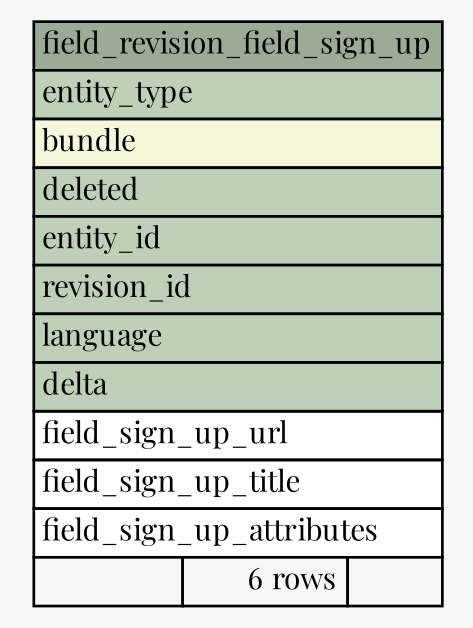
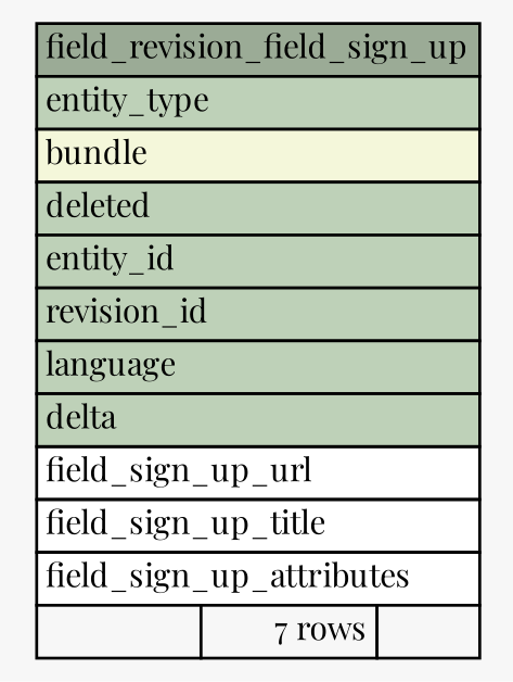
  digraph {
    bgcolor="#f7f7f7"
    fontname="Playfair Display"
    fontsize=11
    nodesep=0.18
    rankdir=RL
    ranksep=0.46
-   n1 [fontname="Playfair Display" fontsize=11 label=<     <TABLE BORDER="0" CELLBORDER="1" CELLSPACING="0" BGCOLOR="#ffffff">       <TR><TD COLSPAN="3" BGCOLOR="#9bab96" ALIGN="CENTER">field_revision_field_sign_up</TD></TR>       <TR><TD PORT="entity_type" COLSPAN="3" BGCOLOR="#bed1b8" ALIGN="LEFT">entity_type</TD></TR>       <TR><TD PORT="bundle" COLSPAN="3" BGCOLOR="#f4f7da" ALIGN="LEFT">bundle</TD></TR>       <TR><TD PORT="deleted" COLSPAN="3" BGCOLOR="#bed1b8" ALIGN="LEFT">deleted</TD></TR>       <TR><TD PORT="entity_id" COLSPAN="3" BGCOLOR="#bed1b8" ALIGN="LEFT">entity_id</TD></TR>       <TR><TD PORT="revision_id" COLSPAN="3" BGCOLOR="#bed1b8" ALIGN="LEFT">revision_id</TD></TR>       <TR><TD PORT="language" COLSPAN="3" BGCOLOR="#bed1b8" ALIGN="LEFT">language</TD></TR>       <TR><TD PORT="delta" COLSPAN="3" BGCOLOR="#bed1b8" ALIGN="LEFT">delta</TD></TR>       <TR><TD PORT="field_sign_up_url" COLSPAN="3" ALIGN="LEFT">field_sign_up_url</TD></TR>       <TR><TD PORT="field_sign_up_title" COLSPAN="3" ALIGN="LEFT">field_sign_up_title</TD></TR>       <TR><TD PORT="field_sign_up_attributes" COLSPAN="3" ALIGN="LEFT">field_sign_up_attributes</TD></TR>       <TR><TD ALIGN="LEFT" BGCOLOR="#f7f7f7">  </TD><TD ALIGN="RIGHT" BGCOLOR="#f7f7f7">6 rows</TD><TD ALIGN="RIGHT" BGCOLOR="#f7f7f7">  </TD></TR>     </TABLE>> shape=plaintext]
+   n1 [fontname="Playfair Display" fontsize=11 label=<     <TABLE BORDER="0" CELLBORDER="1" CELLSPACING="0" BGCOLOR="#ffffff">       <TR><TD COLSPAN="3" BGCOLOR="#9bab96" ALIGN="CENTER">field_revision_field_sign_up</TD></TR>       <TR><TD PORT="entity_type" COLSPAN="3" BGCOLOR="#bed1b8" ALIGN="LEFT">entity_type</TD></TR>       <TR><TD PORT="bundle" COLSPAN="3" BGCOLOR="#f4f7da" ALIGN="LEFT">bundle</TD></TR>       <TR><TD PORT="deleted" COLSPAN="3" BGCOLOR="#bed1b8" ALIGN="LEFT">deleted</TD></TR>       <TR><TD PORT="entity_id" COLSPAN="3" BGCOLOR="#bed1b8" ALIGN="LEFT">entity_id</TD></TR>       <TR><TD PORT="revision_id" COLSPAN="3" BGCOLOR="#bed1b8" ALIGN="LEFT">revision_id</TD></TR>       <TR><TD PORT="language" COLSPAN="3" BGCOLOR="#bed1b8" ALIGN="LEFT">language</TD></TR>       <TR><TD PORT="delta" COLSPAN="3" BGCOLOR="#bed1b8" ALIGN="LEFT">delta</TD></TR>       <TR><TD PORT="field_sign_up_url" COLSPAN="3" ALIGN="LEFT">field_sign_up_url</TD></TR>       <TR><TD PORT="field_sign_up_title" COLSPAN="3" ALIGN="LEFT">field_sign_up_title</TD></TR>       <TR><TD PORT="field_sign_up_attributes" COLSPAN="3" ALIGN="LEFT">field_sign_up_attributes</TD></TR>       <TR><TD ALIGN="LEFT" BGCOLOR="#f7f7f7">  </TD><TD ALIGN="RIGHT" BGCOLOR="#f7f7f7">7 rows</TD><TD ALIGN="RIGHT" BGCOLOR="#f7f7f7">  </TD></TR>     </TABLE>> shape=plaintext]
  }
